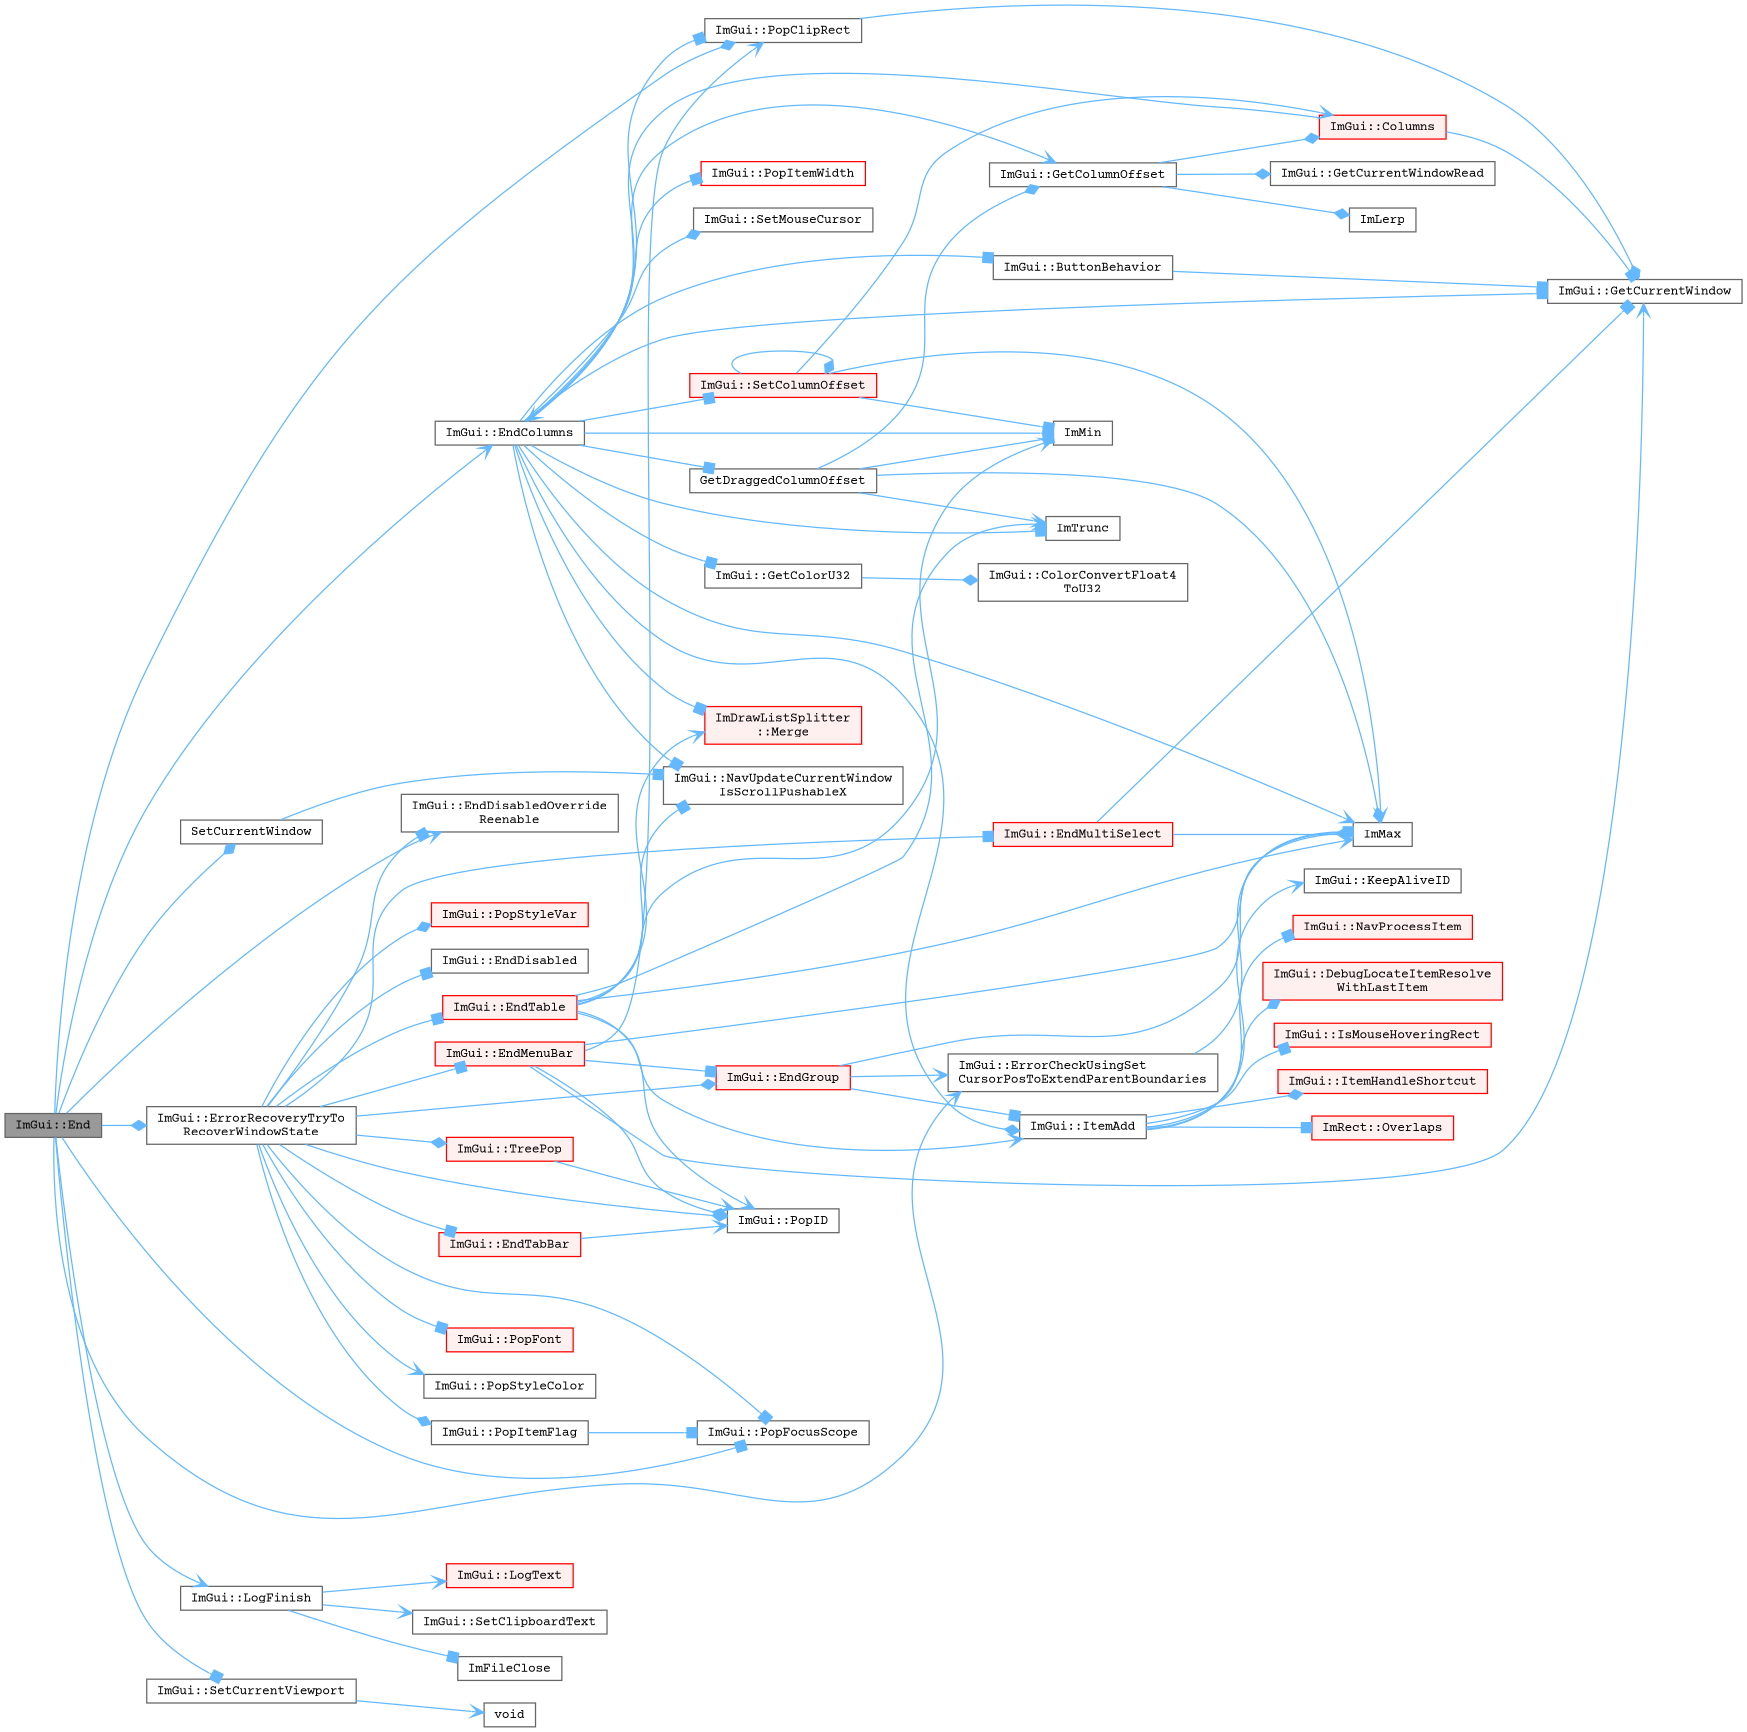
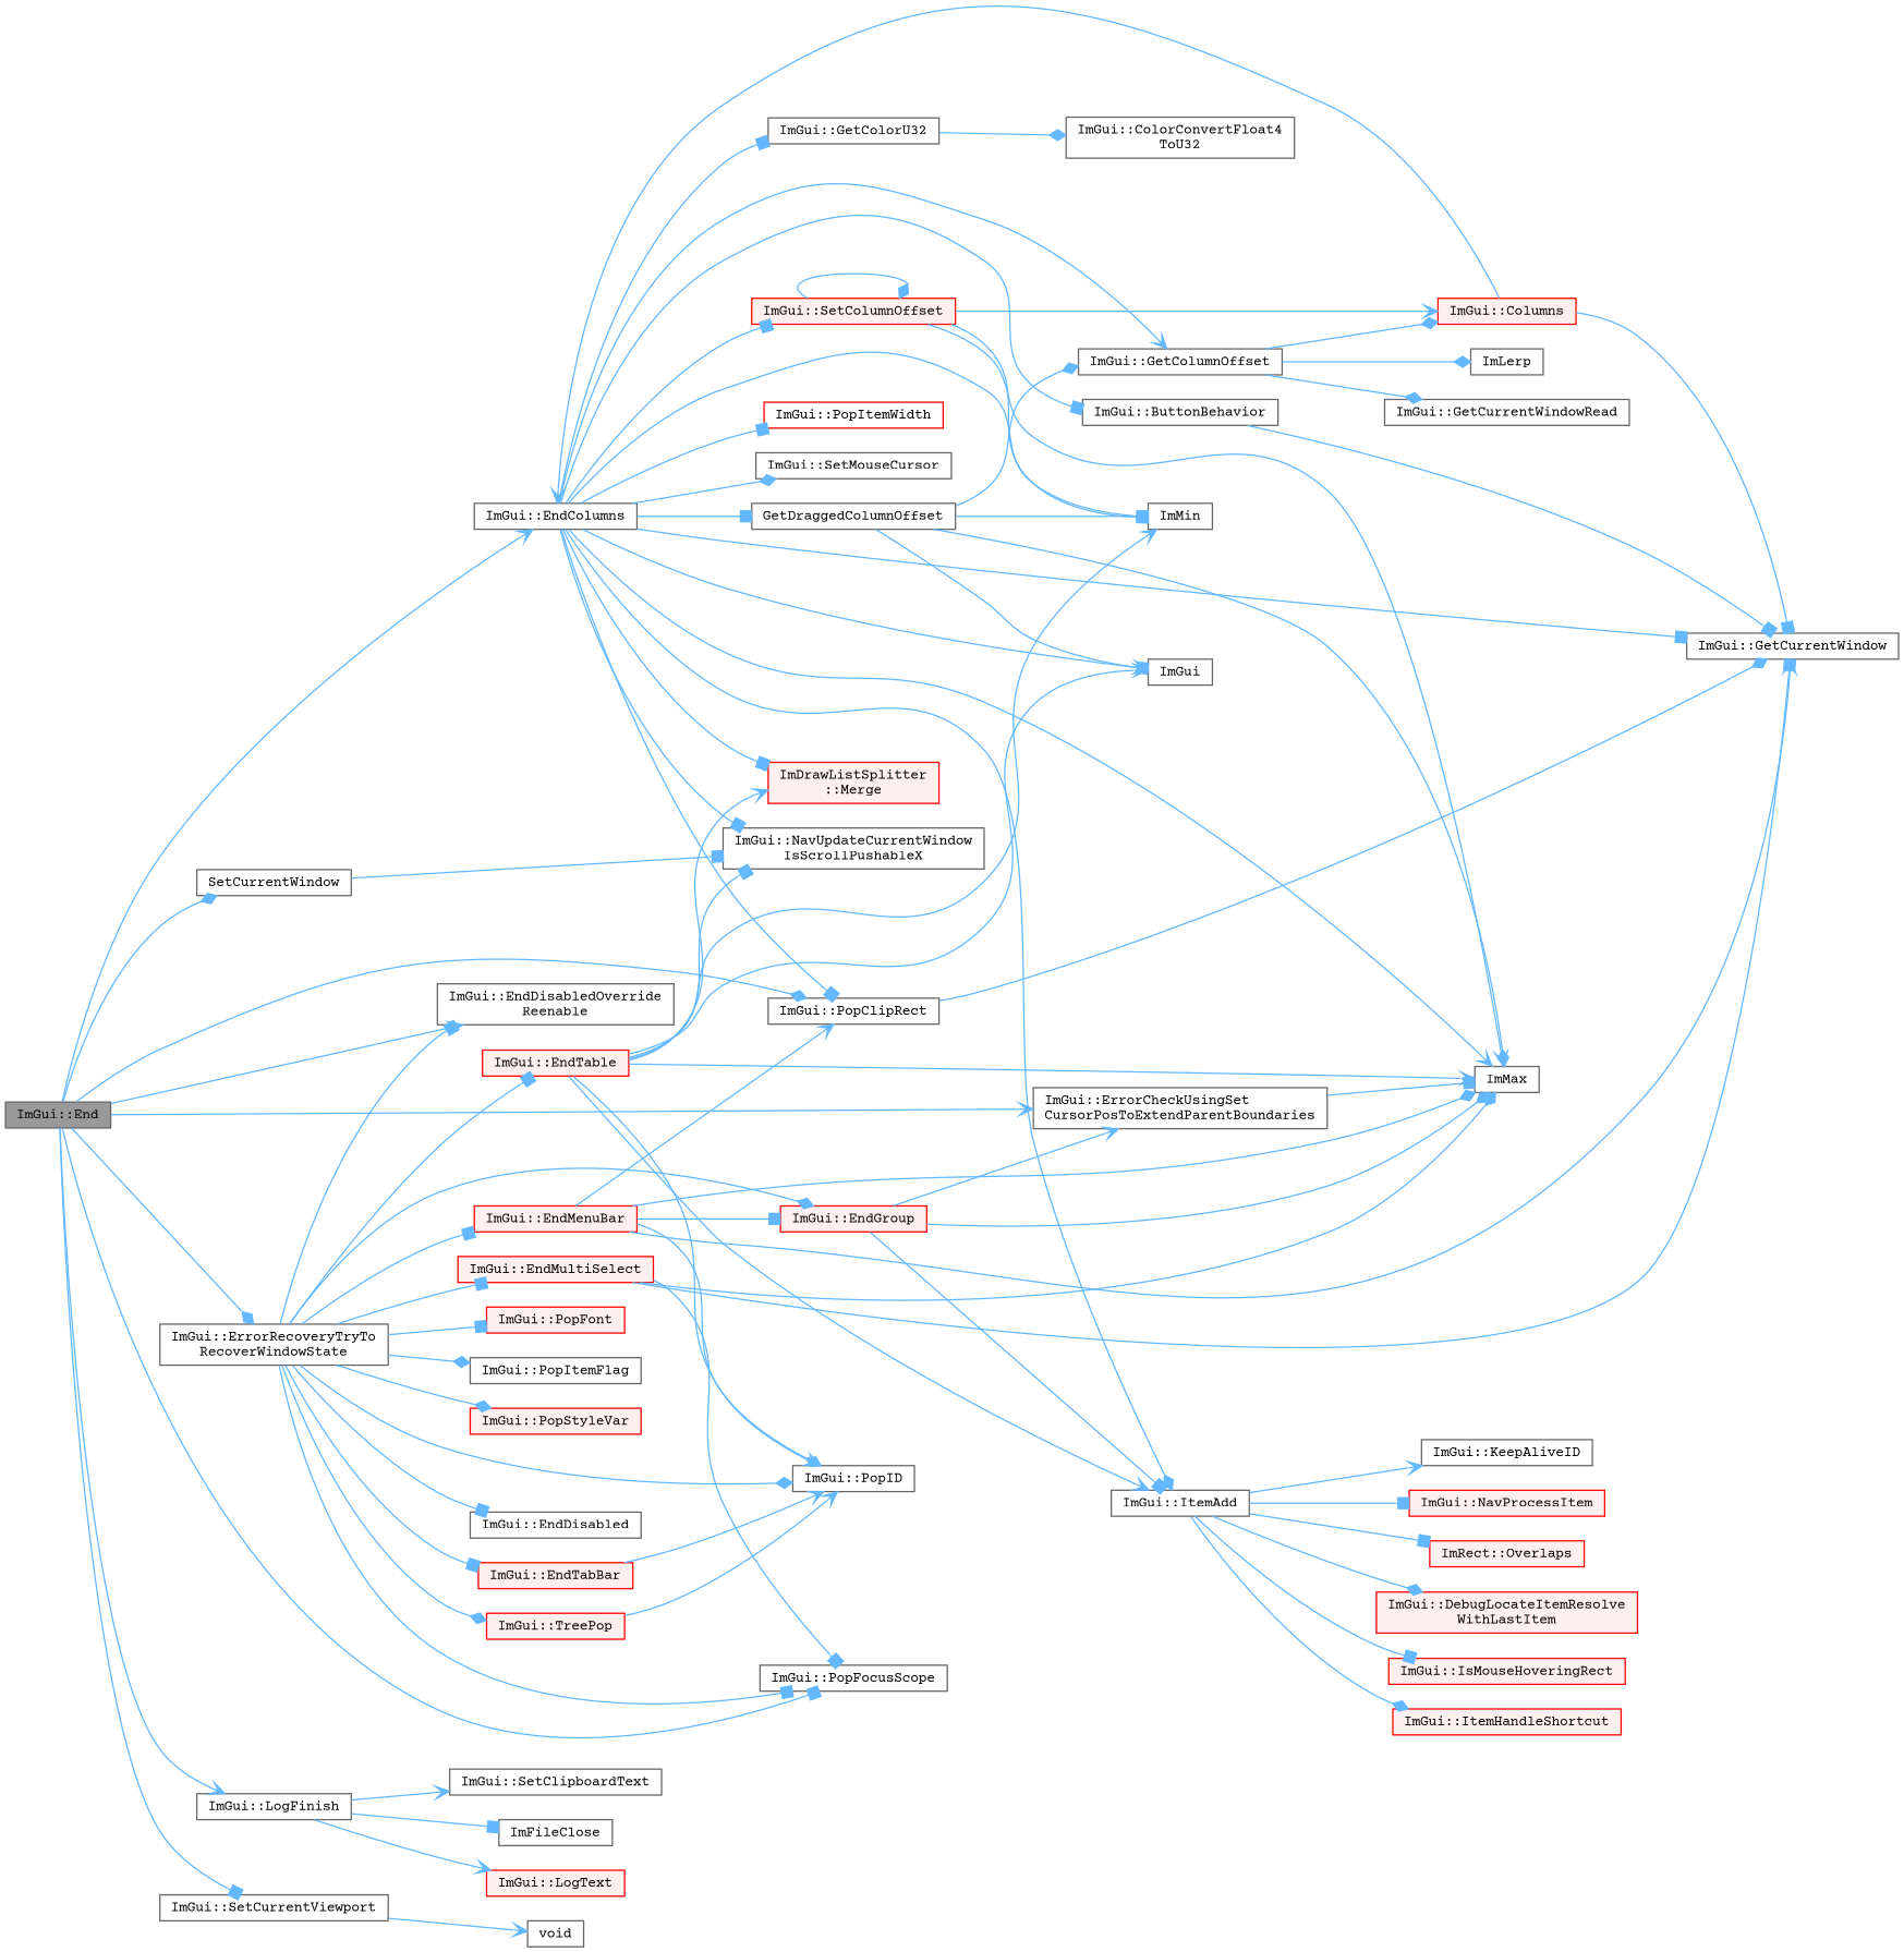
  digraph {
    fontname="Courier Prime"
    rankdir=LR
    node [color=grey40 fillcolor=white fontname="Courier Prime" fontsize=10 shape=box style=filled]
    edge [arrowhead=box color=steelblue1 fontname="Courier Prime" fontsize=10 labelfontname=Helvetica labelfontsize=10 style=solid]
    n1 [color=gray40 fillcolor=grey60 fontcolor=black height=0.2 label="ImGui::End" width=0.4]
    n2 [height=0.2 label="ImGui::EndColumns" width=0.4]
    n3 [height=0.2 label="ImGui::PopClipRect" width=0.4]
    n4 [height=0.2 label="ImGui::EndDisabledOverride\lReenable" width=0.4]
    n5 [height=0.2 label="ImGui::ErrorCheckUsingSet\lCursorPosToExtendParentBoundaries" width=0.4]
    n6 [height=0.2 label="ImGui::ErrorRecoveryTryTo\lRecoverWindowState" width=0.4]
    n7 [height=0.2 label="ImGui::PopFocusScope" width=0.4]
    n8 [height=0.2 label="ImGui::LogFinish" width=0.4]
    n9 [height=0.2 label="ImGui::SetCurrentViewport" width=0.4]
    n10 [height=0.2 label=SetCurrentWindow width=0.4]
    n11 [height=0.2 label="ImGui::ButtonBehavior" width=0.4]
    n12 [height=0.2 label="ImGui::GetCurrentWindow" width=0.4]
    n13 [height=0.2 label="ImGui::GetColorU32" width=0.4]
    n14 [height=0.2 label="ImGui::GetColumnOffset" width=0.4]
    n15 [height=0.2 label=GetDraggedColumnOffset width=0.4]
    n16 [height=0.2 label=ImMax width=0.4]
    n17 [height=0.2 label=ImMin width=0.4]
-   n18 [height=0.2 label=ImTrunc width=0.4]
+   n18 [height=0.2 label=ImGui width=0.4]
    n19 [height=0.2 label="ImGui::ItemAdd" width=0.4]
    n20 [color=red fillcolor="#FFF0F0" height=0.2 label="ImDrawListSplitter\l::Merge" width=0.4]
    n21 [height=0.2 label="ImGui::NavUpdateCurrentWindow\lIsScrollPushableX" width=0.4]
    n22 [color=red height=0.2 label="ImGui::PopItemWidth" width=0.4]
    n23 [color=red fillcolor="#FFF0F0" height=0.2 label="ImGui::SetColumnOffset" width=0.4]
    n24 [height=0.2 label="ImGui::SetMouseCursor" width=0.4]
    n25 [height=0.2 label="ImGui::EndDisabled" width=0.4]
    n26 [color=red fillcolor="#FFF0F0" height=0.2 label="ImGui::EndGroup" width=0.4]
    n27 [color=red fillcolor="#FFF0F0" height=0.2 label="ImGui::EndMenuBar" width=0.4]
    n28 [height=0.2 label="ImGui::PopID" width=0.4]
    n29 [color=red fillcolor="#FFF0F0" height=0.2 label="ImGui::EndMultiSelect" width=0.4]
    n30 [color=red fillcolor="#FFF0F0" height=0.2 label="ImGui::EndTabBar" width=0.4]
    n31 [color=red fillcolor="#FFF0F0" height=0.2 label="ImGui::EndTable" width=0.4]
    n32 [color=red fillcolor="#FFF0F0" height=0.2 label="ImGui::PopFont" width=0.4]
    n33 [height=0.2 label="ImGui::PopItemFlag" width=0.4]
-   n34 [height=0.2 label="ImGui::PopStyleColor" width=0.4]
    n35 [color=red fillcolor="#FFF0F0" height=0.2 label="ImGui::PopStyleVar" width=0.4]
    n36 [color=red fillcolor="#FFF0F0" height=0.2 label="ImGui::TreePop" width=0.4]
    n37 [height=0.2 label=ImFileClose width=0.4]
    n38 [color=red fillcolor="#FFF0F0" height=0.2 label="ImGui::LogText" width=0.4]
    n39 [height=0.2 label="ImGui::SetClipboardText" width=0.4]
    n40 [height=0.2 label=void width=0.4]
    n41 [height=0.2 label="ImGui::ColorConvertFloat4\lToU32" width=0.4]
    n42 [color=red fillcolor="#FFF0F0" height=0.2 label="ImGui::Columns" width=0.4]
    n43 [height=0.2 label="ImGui::GetCurrentWindowRead" width=0.4]
    n44 [height=0.2 label=ImLerp width=0.4]
    n45 [color=red fillcolor="#FFF0F0" height=0.2 label="ImGui::DebugLocateItemResolve\lWithLastItem" width=0.4]
    n46 [color=red fillcolor="#FFF0F0" height=0.2 label="ImGui::IsMouseHoveringRect" width=0.4]
    n47 [color=red fillcolor="#FFF0F0" height=0.2 label="ImGui::ItemHandleShortcut" width=0.4]
    n48 [height=0.2 label="ImGui::KeepAliveID" width=0.4]
    n49 [color=red fillcolor="#FFF0F0" height=0.2 label="ImGui::NavProcessItem" width=0.4]
    n50 [color=red fillcolor="#FFF0F0" height=0.2 label="ImRect::Overlaps" width=0.4]
    n1 -> n2 [arrowhead=vee]
    n1 -> n3 [arrowhead=diamond]
    n1 -> n4 [arrowhead=vee]
    n1 -> n5 [arrowhead=vee]
    n1 -> n6 [arrowhead=diamond]
    n1 -> n7
    n1 -> n8 [arrowhead=vee]
    n1 -> n9
    n1 -> n10 [arrowhead=diamond]
    n2 -> n3
    n2 -> n11
    n2 -> n12
    n2 -> n13
    n2 -> n14 [arrowhead=vee]
    n2 -> n15
    n2 -> n16 [arrowhead=vee]
    n2 -> n17
    n2 -> n18
    n2 -> n19 [arrowhead=diamond]
    n2 -> n20
    n2 -> n21
    n2 -> n22
    n2 -> n23
    n2 -> n24 [arrowhead=diamond]
    n3 -> n12 [arrowhead=diamond]
    n5 -> n16
    n6 -> n4
    n6 -> n7
    n6 -> n25
    n6 -> n26 [arrowhead=diamond]
    n6 -> n27
    n6 -> n28 [arrowhead=diamond]
    n6 -> n29
    n6 -> n30
    n6 -> n31
    n6 -> n32
    n6 -> n33 [arrowhead=diamond]
-   n6 -> n34 [arrowhead=vee]
    n6 -> n35 [arrowhead=diamond]
    n6 -> n36 [arrowhead=diamond]
    n8 -> n37
    n8 -> n38 [arrowhead=vee]
    n8 -> n39 [arrowhead=vee]
    n9 -> n40 [arrowhead=vee]
    n10 -> n21
    n11 -> n12
    n13 -> n41 [arrowhead=diamond]
    n14 -> n42 [arrowhead=diamond]
    n14 -> n43 [arrowhead=diamond]
    n14 -> n44 [arrowhead=diamond]
    n15 -> n14 [arrowhead=diamond]
    n15 -> n16 [arrowhead=diamond]
    n15 -> n17
    n15 -> n18 [arrowhead=vee]
    n19 -> n45 [arrowhead=diamond]
    n19 -> n46
    n19 -> n47 [arrowhead=diamond]
    n19 -> n48 [arrowhead=vee]
    n19 -> n49
    n19 -> n50
    n23 -> n16 [arrowhead=vee]
    n23 -> n17
    n23 -> n23 [arrowhead=diamond]
    n23 -> n42 [arrowhead=vee]
    n26 -> n5 [arrowhead=vee]
    n26 -> n16 [arrowhead=diamond]
    n26 -> n19
    n27 -> n3 [arrowhead=vee]
    n27 -> n12 [arrowhead=vee]
    n27 -> n16 [arrowhead=diamond]
    n27 -> n26
    n27 -> n28 [arrowhead=diamond]
-   n33 -> n7
+   n29 -> n7
    n29 -> n12
    n29 -> n16 [arrowhead=diamond]
    n30 -> n28 [arrowhead=vee]
    n31 -> n16 [arrowhead=vee]
    n31 -> n17 [arrowhead=vee]
    n31 -> n18 [arrowhead=vee]
    n31 -> n19 [arrowhead=vee]
    n31 -> n20 [arrowhead=vee]
    n31 -> n21
    n31 -> n28 [arrowhead=vee]
    n36 -> n28 [arrowhead=vee]
    n42 -> n2 [arrowhead=vee]
    n42 -> n12
  }
